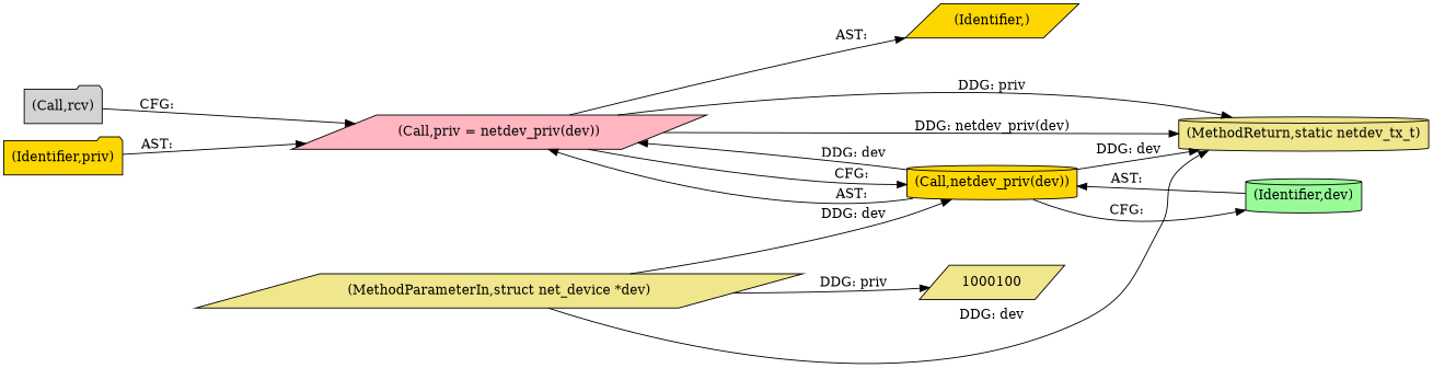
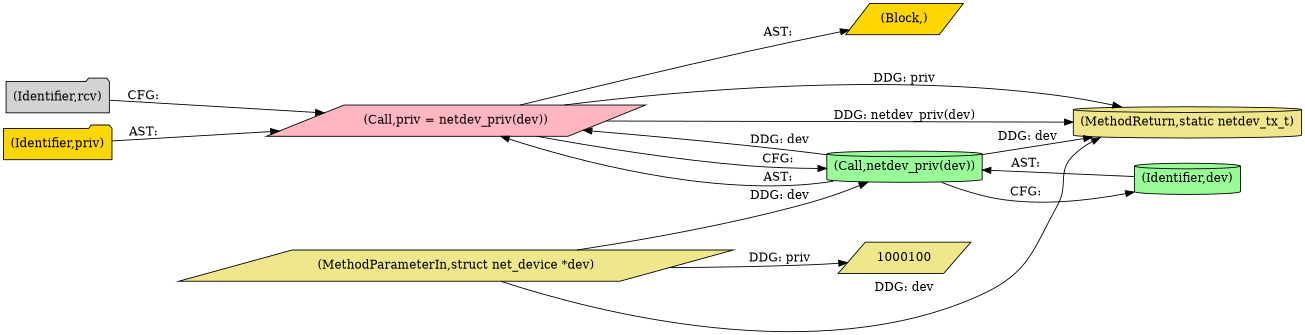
  digraph {
    rankdir=LR
    node [fillcolor=khaki shape=parallelogram style=filled]
    n1 [fillcolor=lightpink label="(Call,priv = netdev_priv(dev))"]
-   n2 [fillcolor=gold label="(Call,netdev_priv(dev))" shape=cylinder]
+   n2 [fillcolor=palegreen label="(Call,netdev_priv(dev))" shape=cylinder]
    n3 [label="(MethodReturn,static netdev_tx_t)" shape=cylinder]
-   n4 [fillcolor=gold label="(Identifier,)"]
+   n4 [fillcolor=gold label="(Block,)"]
    n5 [fillcolor=palegreen label="(Identifier,dev)" shape=cylinder]
    n6 [label="(MethodParameterIn,struct net_device *dev)"]
    1000100
-   n8 [fillcolor=lightgrey label="(Call,rcv)" shape=folder]
+   n8 [fillcolor=lightgrey label="(Identifier,rcv)" shape=folder]
    n9 [fillcolor=gold label="(Identifier,priv)" shape=folder]
    n1 -> n2 [label="CFG: "]
    n1 -> n3 [label="DDG: priv"]
    n1 -> n3 [label="DDG: netdev_priv(dev)"]
    n1 -> n4 [label="AST: "]
    n2 -> n1 [label="AST: "]
    n2 -> n1 [label="DDG: dev"]
    n2 -> n3 [label="DDG: dev"]
    n2 -> n5 [label="CFG: "]
    n5 -> n2 [label="AST: "]
    n6 -> n2 [label="DDG: dev"]
    n6 -> n3 [label="DDG: dev"]
    n6 -> 1000100 [label="DDG: priv"]
    n8 -> n1 [label="CFG: "]
    n9 -> n1 [label="AST: "]
  }
